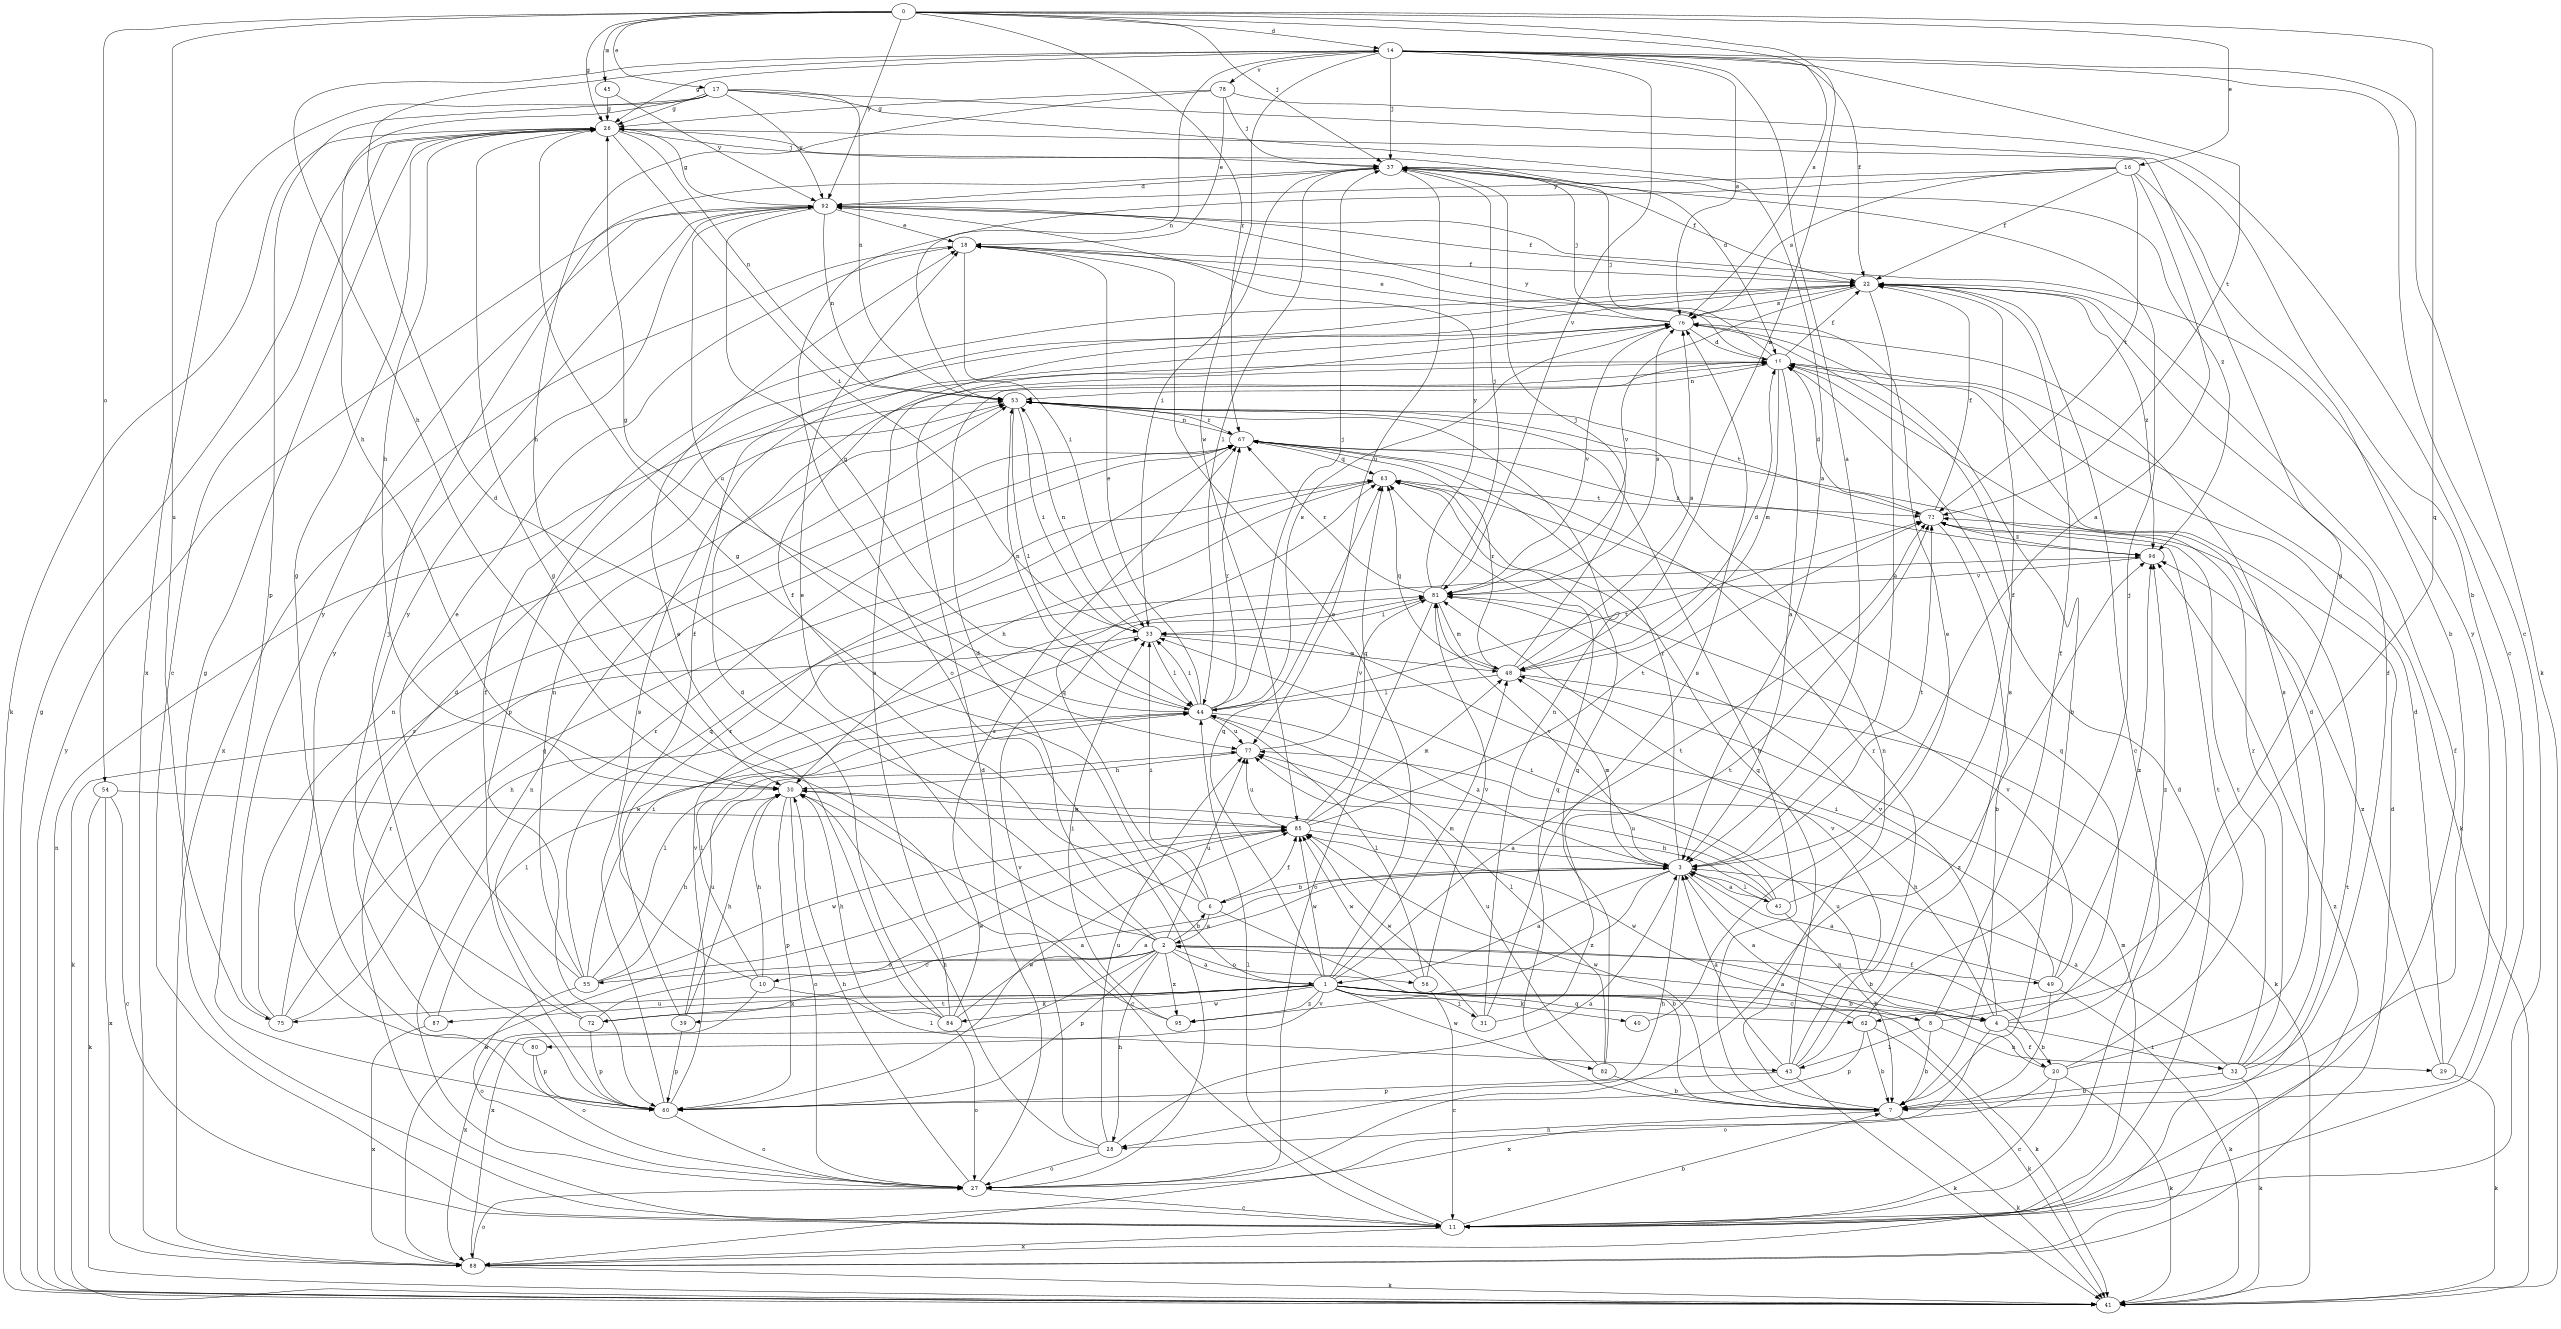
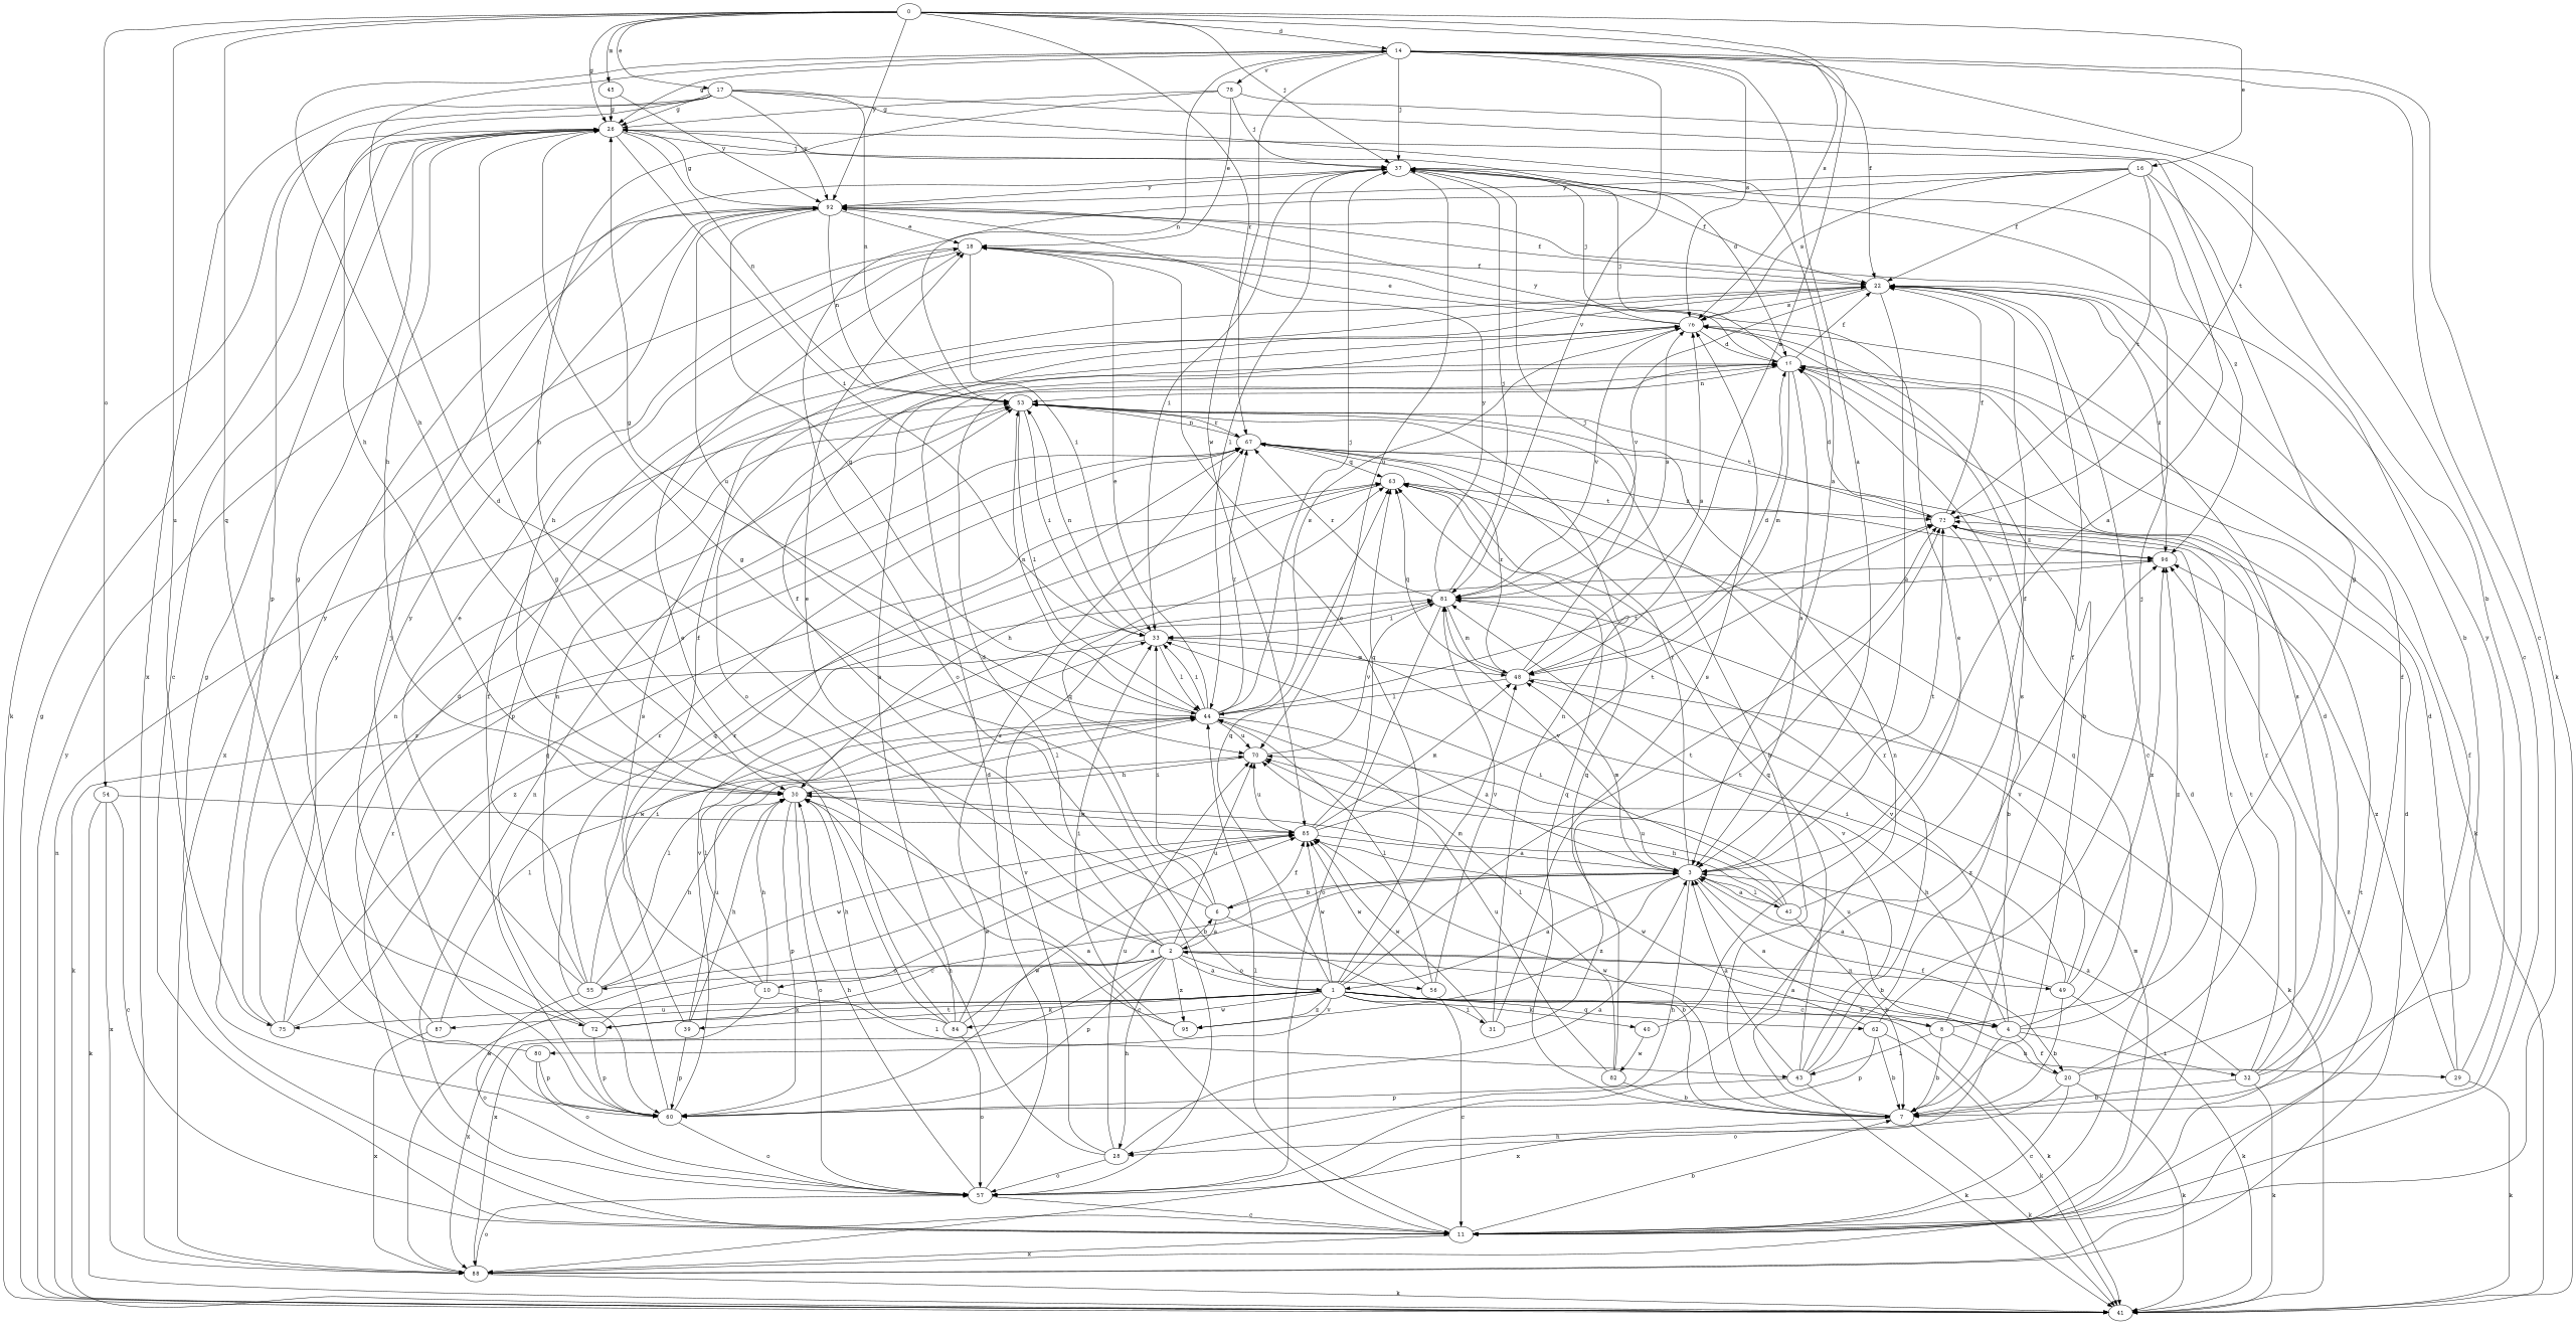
  strict digraph {
    fontname="Courier Prime"
    node [fontname="Courier Prime"]
    edge [fontname="Courier Prime"]
    0
    14
    16
    17
    26
    37
    45
    48
    54
    62
    67
    n12 [label=76]
    75
    92
    78
    41
    73
    85
    3
    81
    22
    53
    30
    11
    7
-   57 [label=27]
+   57
    60
    88
    15
    33
-   77
+   77 [label=70]
    96
    44
    63
    18
    1
    4
    8
    31
    39
    40
    72
    80
    82
    84
    87
    95
    2
    20
    32
    29
    43
    6
    10
    28
    49
    55
    56
    42
    0 -> 14 [label=d]
    0 -> 16 [label=e]
    0 -> 17 [label=e]
    0 -> 26 [label=g]
    0 -> 37 [label=j]
    0 -> 45 [label=m]
    0 -> 48 [label=m]
    0 -> 54 [label=o]
-   0 -> 62 [label=q]
+   0 -> 72 [label=q]
    0 -> 67 [label=r]
    0 -> n12 [label=s]
    0 -> 75 [label=u]
    0 -> 92 [label=y]
    14 -> 26 [label=g]
    14 -> 37 [label=j]
    14 -> n12 [label=s]
    14 -> 78 [label=v]
    14 -> 41 [label=k]
    14 -> 73 [label=t]
    14 -> 85 [label=w]
    14 -> 3 [label=a]
    14 -> 81 [label=v]
    14 -> 22 [label=f]
    14 -> 53 [label=n]
    14 -> 30 [label=h]
    14 -> 11 [label=c]
    16 -> n12 [label=s]
    16 -> 92 [label=y]
    16 -> 73 [label=t]
    16 -> 3 [label=a]
    16 -> 22 [label=f]
    16 -> 7 [label=b]
    16 -> 57 [label=o]
    17 -> 26 [label=g]
    17 -> 92 [label=y]
    17 -> 3 [label=a]
    17 -> 53 [label=n]
    17 -> 30 [label=h]
    17 -> 7 [label=b]
    17 -> 60 [label=p]
    17 -> 88 [label=x]
    26 -> 37 [label=j]
    26 -> 41 [label=k]
    26 -> 53 [label=n]
    26 -> 30 [label=h]
    26 -> 11 [label=c]
    26 -> 15 [label=d]
    26 -> 33 [label=i]
-   37 -> 92 [label=d]
+   37 -> 92 [label=y]
    37 -> 22 [label=f]
    37 -> 33 [label=i]
    37 -> 77 [label=u]
    37 -> 96 [label=z]
    37 -> 44 [label=l]
    45 -> 26 [label=g]
    45 -> 92 [label=y]
    48 -> 37 [label=j]
    48 -> 67 [label=r]
    48 -> n12 [label=s]
    48 -> 41 [label=k]
    48 -> 15 [label=d]
    48 -> 44 [label=l]
    48 -> 63 [label=q]
    54 -> 41 [label=k]
    54 -> 85 [label=w]
    54 -> 11 [label=c]
    54 -> 88 [label=x]
    62 -> 37 [label=j]
    62 -> 41 [label=k]
    62 -> 85 [label=w]
    62 -> 7 [label=b]
    62 -> 60 [label=p]
    67 -> 53 [label=n]
    67 -> 96 [label=z]
    67 -> 63 [label=q]
    n12 -> 37 [label=j]
    n12 -> 81 [label=v]
    n12 -> 7 [label=b]
    n12 -> 60 [label=p]
    n12 -> 15 [label=d]
    n12 -> 18 [label=e]
    75 -> 67 [label=r]
    75 -> 92 [label=y]
    75 -> 53 [label=n]
-   75 -> 96 [label=h]
+   75 -> 96 [label=z]
    75 -> 63 [label=q]
    92 -> 26 [label=g]
    92 -> 22 [label=f]
    92 -> 53 [label=n]
    92 -> 77 [label=u]
    92 -> 44 [label=q]
    92 -> 18 [label=e]
    78 -> 26 [label=g]
    78 -> 37 [label=j]
    78 -> 30 [label=h]
    78 -> 11 [label=c]
    78 -> 18 [label=e]
    41 -> 26 [label=g]
    41 -> 92 [label=y]
    41 -> 53 [label=n]
    73 -> 22 [label=f]
    73 -> 7 [label=b]
    73 -> 15 [label=d]
    73 -> 96 [label=z]
    85 -> 48 [label=m]
    85 -> 73 [label=t]
    85 -> 3 [label=a]
    85 -> 77 [label=u]
    85 -> 63 [label=q]
    3 -> 48 [label=m]
    3 -> 67 [label=r]
    3 -> 73 [label=t]
    3 -> 81 [label=v]
    3 -> 1 [label=a]
    3 -> 95 [label=z]
    3 -> 20 [label=f]
    3 -> 6 [label=b]
    3 -> 28 [label=h]
    3 -> 42 [label=l]
    81 -> 37 [label=j]
    81 -> 48 [label=m]
    81 -> 67 [label=r]
    81 -> n12 [label=s]
    81 -> 92 [label=y]
    81 -> 57 [label=o]
    81 -> 33 [label=i]
    22 -> n12 [label=s]
    22 -> 3 [label=a]
    22 -> 81 [label=v]
    22 -> 11 [label=c]
    22 -> 96 [label=z]
    53 -> 67 [label=r]
    53 -> 73 [label=t]
    53 -> 7 [label=b]
    53 -> 33 [label=i]
    53 -> 44 [label=l]
    30 -> 85 [label=w]
    30 -> 11 [label=c]
    30 -> 57 [label=o]
    30 -> 60 [label=p]
+   30 -> 44 [label=l]
    11 -> 26 [label=g]
    11 -> 48 [label=m]
    11 -> 67 [label=r]
    11 -> 22 [label=f]
    11 -> 7 [label=b]
    11 -> 88 [label=x]
    11 -> 15 [label=d]
    11 -> 44 [label=l]
    7 -> 41 [label=k]
    7 -> 85 [label=w]
    7 -> 53 [label=n]
    7 -> 63 [label=q]
    7 -> 28 [label=h]
    57 -> 53 [label=n]
    57 -> 30 [label=h]
    57 -> 11 [label=c]
    57 -> 15 [label=d]
    57 -> 96 [label=z]
    60 -> 37 [label=j]
    60 -> n12 [label=s]
    60 -> 92 [label=y]
    60 -> 85 [label=w]
    60 -> 81 [label=v]
    60 -> 22 [label=f]
    60 -> 57 [label=o]
    88 -> 41 [label=k]
    88 -> 73 [label=t]
    88 -> 85 [label=w]
    88 -> 57 [label=o]
    88 -> 15 [label=d]
    88 -> 96 [label=z]
    15 -> 37 [label=j]
    15 -> 48 [label=m]
    15 -> 92 [label=y]
    15 -> 41 [label=k]
    15 -> 3 [label=a]
    15 -> 22 [label=f]
    15 -> 53 [label=n]
    33 -> 48 [label=m]
    33 -> 41 [label=k]
    33 -> 53 [label=n]
    33 -> 44 [label=l]
    77 -> 81 [label=v]
    77 -> 30 [label=h]
    96 -> 81 [label=v]
    44 -> 26 [label=g]
    44 -> 37 [label=j]
    44 -> 67 [label=r]
    44 -> n12 [label=s]
    44 -> 73 [label=t]
    44 -> 3 [label=a]
    44 -> 53 [label=n]
    44 -> 33 [label=i]
    44 -> 77 [label=u]
    44 -> 18 [label=e]
    63 -> 73 [label=t]
    63 -> 30 [label=h]
    18 -> 22 [label=f]
+   18 -> 30 [label=h]
    18 -> 88 [label=x]
    18 -> 33 [label=i]
    1 -> 26 [label=g]
    1 -> 48 [label=m]
    1 -> 62 [label=q]
    1 -> 75 [label=u]
    1 -> 41 [label=k]
    1 -> 73 [label=t]
    1 -> 85 [label=w]
    1 -> 63 [label=q]
    1 -> 18 [label=e]
    1 -> 4 [label=b]
    1 -> 8 [label=c]
    1 -> 31 [label=i]
    1 -> 39 [label=k]
    1 -> 40 [label=k]
    1 -> 72 [label=t]
    1 -> 80 [label=v]
-   1 -> 82 [label=w]
+   40 -> 82 [label=w]
    1 -> 84 [label=w]
    1 -> 87 [label=x]
    1 -> 95 [label=z]
    4 -> 81 [label=v]
    4 -> 88 [label=x]
    4 -> 77 [label=h]
    4 -> 96 [label=z]
    4 -> 63 [label=q]
    4 -> 2 [label=a]
    4 -> 20 [label=f]
    4 -> 32 [label=i]
    8 -> 26 [label=g]
    8 -> 3 [label=a]
    8 -> 22 [label=f]
    8 -> 7 [label=b]
    8 -> 29 [label=h]
    8 -> 43 [label=l]
    31 -> n12 [label=s]
    31 -> 73 [label=t]
    31 -> 85 [label=w]
    31 -> 53 [label=n]
    39 -> 67 [label=r]
    39 -> 30 [label=h]
    39 -> 60 [label=p]
    39 -> 77 [label=u]
    40 -> 18 [label=e]
    72 -> 67 [label=r]
    72 -> 92 [label=y]
    72 -> 85 [label=w]
    72 -> 3 [label=a]
    72 -> 60 [label=p]
    80 -> 26 [label=g]
    80 -> 57 [label=o]
    80 -> 60 [label=p]
    82 -> 7 [label=b]
    82 -> 77 [label=u]
    82 -> 44 [label=l]
    82 -> 63 [label=q]
    84 -> 67 [label=r]
    84 -> n12 [label=s]
    84 -> 3 [label=a]
    84 -> 30 [label=h]
    84 -> 57 [label=o]
-   84 -> 15 [label=d]
+   84 -> 15 [label=o]
    84 -> 18 [label=e]
    87 -> 88 [label=x]
    87 -> 15 [label=d]
    87 -> 44 [label=l]
    95 -> 26 [label=g]
    95 -> 33 [label=i]
    2 -> 14 [label=d]
    2 -> 60 [label=p]
    2 -> 88 [label=x]
    2 -> 15 [label=d]
    2 -> 77 [label=u]
    2 -> 18 [label=e]
    2 -> 1 [label=a]
    2 -> 4 [label=b]
    2 -> 95 [label=z]
    2 -> 6 [label=b]
    2 -> 10 [label=c]
    2 -> 28 [label=h]
    2 -> 49 [label=n]
    2 -> 55 [label=o]
    2 -> 56 [label=o]
    20 -> n12 [label=s]
    20 -> 41 [label=k]
    20 -> 73 [label=t]
    20 -> 11 [label=c]
    20 -> 57 [label=o]
    20 -> 77 [label=u]
    32 -> 67 [label=r]
    32 -> 41 [label=k]
    32 -> 73 [label=t]
    32 -> 3 [label=a]
    32 -> 22 [label=f]
    32 -> 7 [label=b]
    32 -> 15 [label=d]
    29 -> 92 [label=y]
    29 -> 41 [label=k]
    29 -> 15 [label=d]
    29 -> 96 [label=z]
    43 -> 67 [label=r]
    43 -> n12 [label=s]
    43 -> 41 [label=k]
    43 -> 3 [label=a]
    43 -> 81 [label=v]
    43 -> 60 [label=p]
    43 -> 63 [label=q]
    6 -> 85 [label=f]
    6 -> 22 [label=f]
    6 -> 7 [label=b]
    6 -> 33 [label=i]
    6 -> 63 [label=q]
    6 -> 2 [label=a]
    10 -> 22 [label=f]
    10 -> 30 [label=h]
    10 -> 88 [label=x]
    10 -> 44 [label=l]
    10 -> 43 [label=l]
    28 -> 3 [label=a]
    28 -> 81 [label=v]
    28 -> 30 [label=h]
    28 -> 57 [label=o]
    28 -> 77 [label=u]
    49 -> 41 [label=k]
    49 -> 3 [label=a]
    49 -> 81 [label=v]
    49 -> 7 [label=b]
    49 -> 33 [label=i]
    49 -> 96 [label=z]
    55 -> 85 [label=w]
    55 -> 53 [label=n]
    55 -> 30 [label=h]
    55 -> 57 [label=o]
    55 -> 33 [label=i]
    55 -> 44 [label=l]
    55 -> 63 [label=q]
    55 -> 18 [label=e]
    56 -> 85 [label=w]
    56 -> 81 [label=v]
    56 -> 11 [label=c]
    56 -> 44 [label=l]
    42 -> 3 [label=a]
    42 -> 22 [label=f]
    42 -> 30 [label=h]
    42 -> 7 [label=b]
    42 -> 33 [label=i]
    42 -> 77 [label=u]
  }
